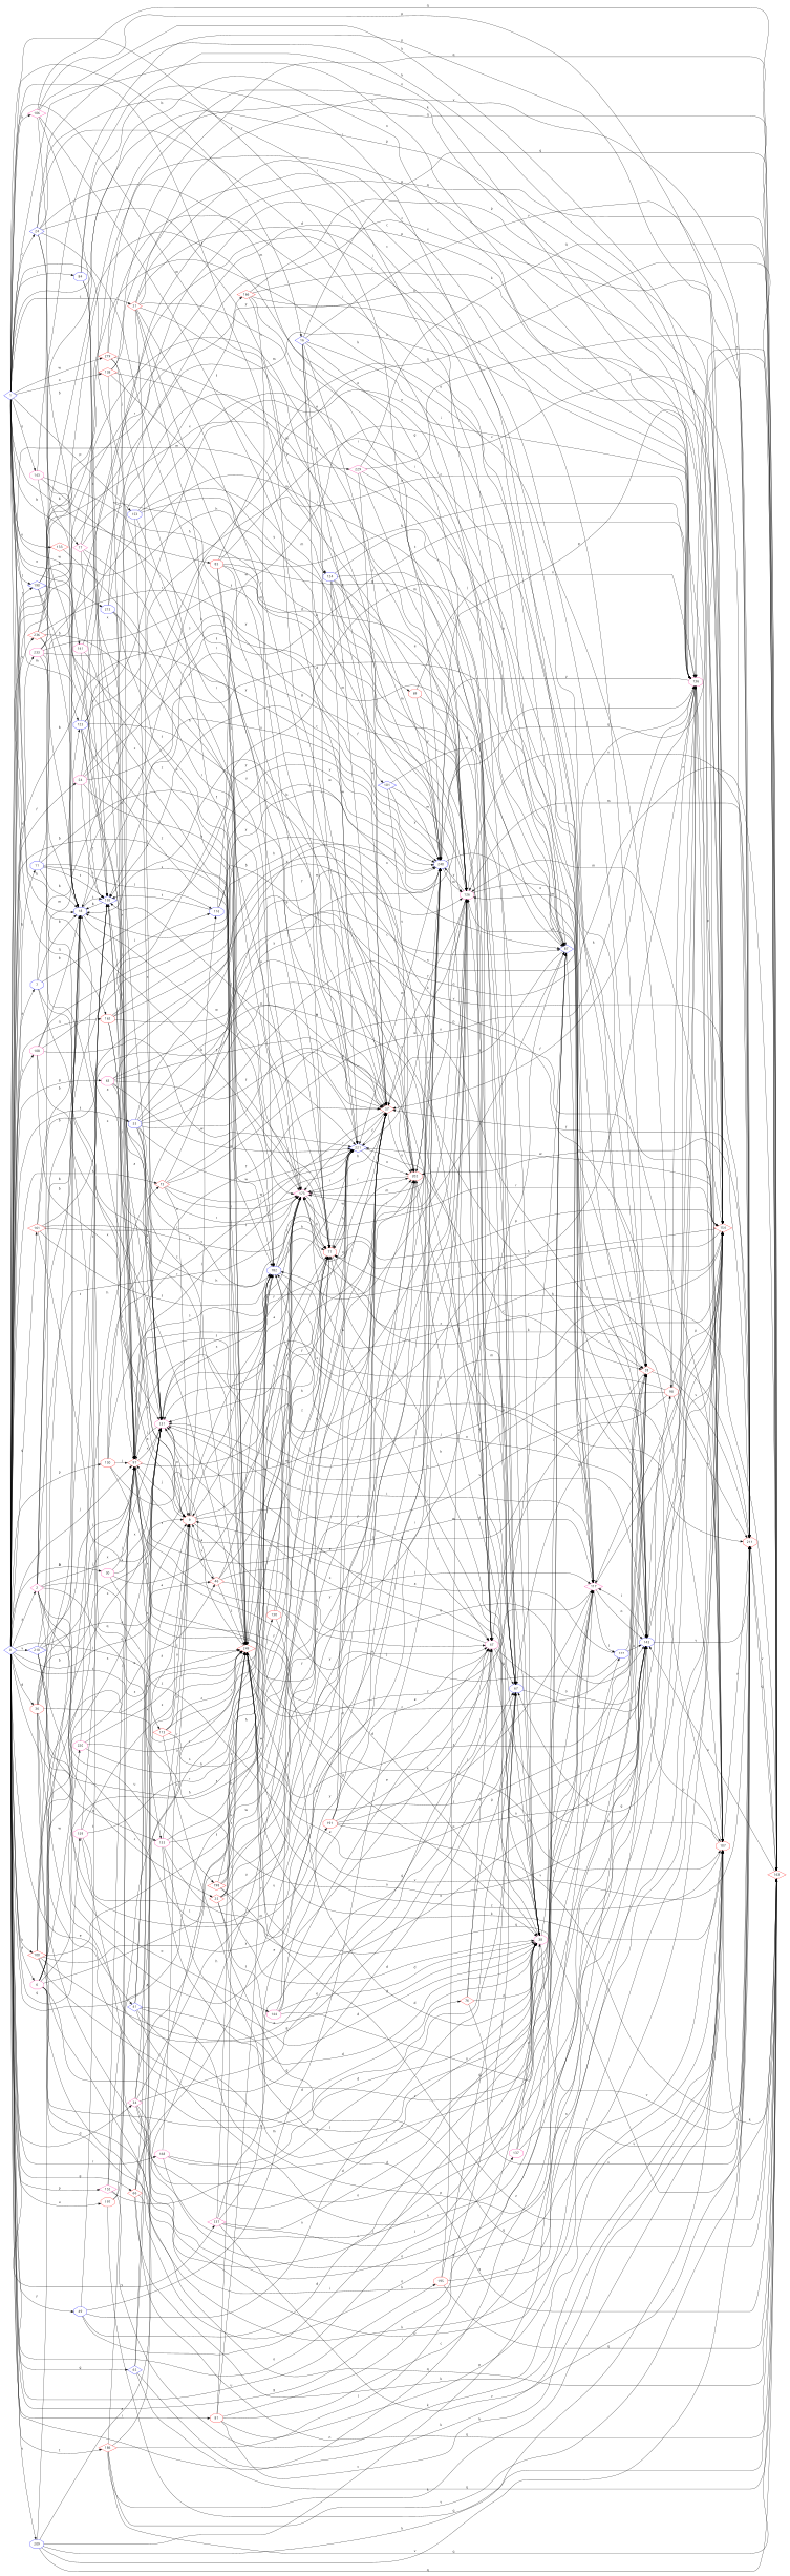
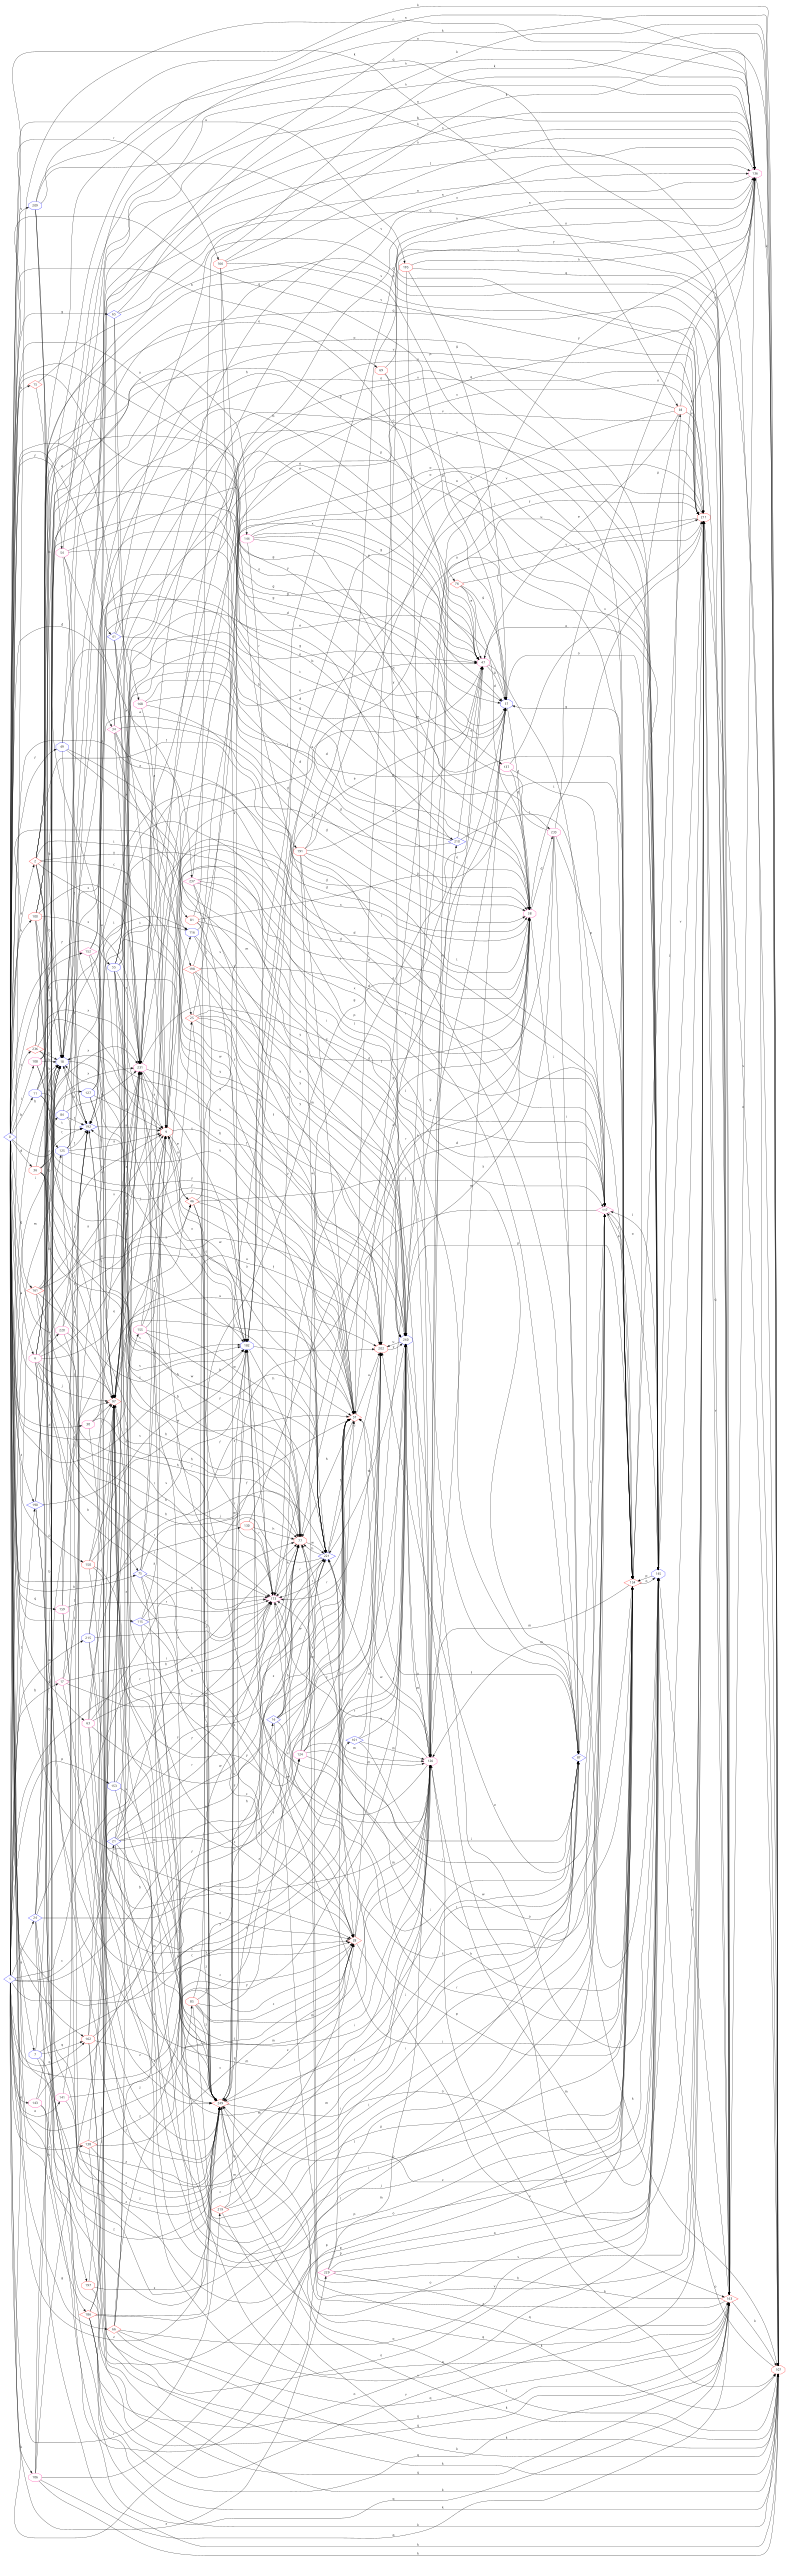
  strict digraph {
    fontname=Ubuntu
    rankdir=LR
    node [color=red fontname=Ubuntu shape=octagon]
    edge [fontname=Ubuntu]
    0 [color=blue shape=diamond]
-   2 [color=deeppink shape=diamond]
+   2 [shape=diamond]
    6 [color=deeppink]
    7 [color=blue]
    11 [color=blue]
+   15 [shape=diamond]
    30 [color=deeppink]
    34 [color=deeppink shape=diamond]
    36
    41 [color=blue shape=diamond]
    46 [shape=diamond]
    49 [color=blue]
    54 [color=deeppink]
    55 [color=blue]
    63 [color=deeppink]
    65 [color=blue shape=diamond]
    66 [shape=diamond]
    67 [color=blue]
    69
-   75 [shape=diamond]
+   75 [color=blue shape=diamond]
    81
    97 [shape=diamond]
    98
-   100 [shape=diamond]
+   100
    101 [color=blue shape=diamond]
    108 [color=deeppink]
-   115 [shape=diamond]
-   124 [color=blue]
+   115 [color=blue shape=diamond]
+   124 [color=deeppink]
    127 [color=blue]
    130
    137 [color=deeppink]
    150
    152 [color=deeppink shape=diamond]
    155 [color=deeppink]
    159 [color=deeppink]
    161 [shape=diamond]
    162
-   166 [shape=diamond]
+   166
    168 [color=deeppink]
    182 [color=blue]
    186 [shape=diamond]
    190 [color=blue shape=diamond]
    195
    197
    209 [color=blue]
    210 [color=blue shape=diamond]
    229 [color=deeppink shape=diamond]
    233 [color=deeppink]
    236 [shape=diamond]
    237 [color=deeppink shape=diamond]
    249 [shape=diamond]
    18 [color=blue]
    125 [color=blue]
    136 [color=deeppink]
    173 [color=deeppink shape=diamond]
    25 [shape=diamond]
    116 [color=blue]
    144 [color=deeppink]
    191
    198 [shape=diamond]
    211
    231 [color=deeppink]
    28 [shape=diamond]
    38 [color=deeppink]
    76 [shape=diamond]
    77
    107
    202
    220 [color=deeppink]
    240 [color=blue]
    163 [shape=diamond]
    57 [shape=diamond]
    192 [color=blue shape=diamond]
    221 [color=blue shape=diamond]
    117 [color=deeppink shape=diamond]
    47 [color=deeppink]
    145 [color=blue]
    9
    154 [shape=diamond]
    87 [color=blue shape=diamond]
    126 [color=deeppink]
    1 [color=blue shape=diamond]
    16 [color=blue shape=diamond]
    17 [color=deeppink shape=diamond]
-   21 [shape=diamond]
+   21 [color=blue shape=diamond]
    24 [color=blue shape=diamond]
    84 [color=blue]
    85
-   106 [color=deeppink shape=diamond]
-   133 [shape=diamond]
+   106 [color=deeppink]
    138 [shape=diamond]
    141 [color=deeppink]
    143 [color=deeppink]
    153 [color=blue]
    215 [color=blue]
    219 [shape=diamond]
    0 -> 2 [label=a]
    0 -> 6 [label=a]
    0 -> 7 [label=a]
    0 -> 11 [label=b]
+   0 -> 15 [label=b]
    0 -> 30 [label=d]
    0 -> 34 [label=d]
    0 -> 36 [label=d]
    0 -> 41 [label=e]
    0 -> 46 [label=e]
    0 -> 49 [label=f]
    0 -> 54 [label=f]
    0 -> 55 [label=f]
    0 -> 63 [label=g]
    0 -> 65 [label=g]
    0 -> 66 [label=g]
    0 -> 67 [label=g]
    0 -> 69 [label=h]
    0 -> 75 [label=h]
    0 -> 81 [label=i]
    0 -> 97 [label=j]
    0 -> 98 [label=k]
    0 -> 100 [label=k]
    0 -> 101 [label=k]
    0 -> 108 [label=l]
    0 -> 115 [label=l]
    0 -> 124 [label=m]
    0 -> 127 [label=n]
    0 -> 130 [label=n]
    0 -> 137 [label=o]
    0 -> 150 [label=p]
    0 -> 152 [label=p]
    0 -> 155 [label=q]
    0 -> 159 [label=q]
    0 -> 161 [label=q]
    0 -> 162 [label=q]
    0 -> 166 [label=r]
    0 -> 168 [label=r]
    0 -> 182 [label=s]
    0 -> 186 [label=t]
    0 -> 190 [label=t]
    0 -> 195 [label=u]
    0 -> 197 [label=u]
    0 -> 209 [label=v]
    0 -> 210 [label=v]
    0 -> 229 [label=x]
    0 -> 233 [label=y]
    0 -> 236 [label=y]
    0 -> 237 [label=y]
    0 -> 249 [label=z]
    2 -> 18 [label=b]
    2 -> 125 [label=m]
    2 -> 136 [label=n]
    2 -> 173 [label=r]
    2 -> 25 [label=c]
    2 -> 116 [label=l]
    2 -> 144 [label=o]
    2 -> 191 [label=t]
    2 -> 198 [label=u]
    2 -> 211 [label=v]
    2 -> 231 [label=x]
    6 -> 46 [label=e]
    6 -> 75 [label=h]
    6 -> 97 [label=j]
    6 -> 231 [label=x]
    6 -> 28 [label=c]
    6 -> 38 [label=d]
    6 -> 76 [label=h]
    6 -> 77 [label=h]
    6 -> 107 [label=k]
    6 -> 202 [label=u]
    6 -> 220 [label=w]
-   7 -> 155 [label=q]
+   7 -> 162 [label=q]
    7 -> 249 [label=z]
    7 -> 18 [label=b]
    7 -> 240 [label=y]
    7 -> 163 [label=q]
    11 -> 182 [label=s]
    11 -> 18 [label=b]
    11 -> 116 [label=l]
    11 -> 163 [label=q]
    11 -> 57 [label=f]
    11 -> 192 [label=t]
+   15 -> 18 [label=b]
+   15 -> 211 [label=v]
    30 -> 97 [label=j]
    30 -> 249 [label=z]
    30 -> 231 [label=x]
    30 -> 77 [label=h]
    34 -> 231 [label=x]
    34 -> 38 [label=d]
    34 -> 57 [label=f]
    34 -> 221 [label=w]
    34 -> 117 [label=l]
    34 -> 47 [label=e]
    34 -> 145 [label=o]
    36 -> 67 [label=g]
    36 -> 97 [label=j]
    36 -> 182 [label=s]
    36 -> 18 [label=b]
    36 -> 173 [label=r]
    36 -> 107 [label=k]
    36 -> 57 [label=f]
    36 -> 192 [label=t]
    36 -> 145 [label=o]
    41 -> 136 [label=n]
    41 -> 231 [label=x]
    41 -> 28 [label=c]
    41 -> 38 [label=d]
    41 -> 9 [label=a]
    41 -> 154 [label=p]
    46 -> 249 [label=z]
    46 -> 173 [label=r]
    46 -> 57 [label=f]
    46 -> 117 [label=l]
    46 -> 145 [label=o]
    46 -> 9 [label=a]
-   49 -> 67 [label=n]
+   49 -> 136 [label=n]
    49 -> 38 [label=d]
    49 -> 192 [label=t]
    49 -> 87 [label=i]
    49 -> 126 [label=m]
    54 -> 67 [label=g]
    54 -> 136 [label=n]
    54 -> 38 [label=d]
    54 -> 77 [label=h]
    54 -> 240 [label=y]
    54 -> 192 [label=t]
    55 -> 182 [label=s]
    55 -> 136 [label=n]
    55 -> 173 [label=r]
    55 -> 211 [label=v]
    55 -> 231 [label=x]
    55 -> 28 [label=c]
    55 -> 38 [label=d]
    55 -> 240 [label=y]
    55 -> 221 [label=w]
    55 -> 47 [label=e]
    63 -> 97 [label=j]
    63 -> 77 [label=h]
    63 -> 202 [label=u]
    63 -> 163 [label=q]
    63 -> 57 [label=f]
    63 -> 221 [label=w]
    63 -> 87 [label=i]
    65 -> 231 [label=x]
    65 -> 107 [label=k]
    65 -> 163 [label=q]
    65 -> 9 [label=a]
    66 -> 231 [label=x]
    66 -> 77 [label=h]
    66 -> 107 [label=k]
    66 -> 202 [label=u]
    66 -> 163 [label=q]
    66 -> 145 [label=o]
    67 -> 38 [label=d]
    67 -> 192 [label=t]
    67 -> 145 [label=o]
    67 -> 126 [label=m]
    69 -> 67 [label=g]
    69 -> 136 [label=n]
    69 -> 240 [label=y]
+   75 -> 249 [label=z]
    75 -> 136 [label=n]
    75 -> 173 [label=r]
    75 -> 221 [label=w]
    75 -> 9 [label=a]
    75 -> 154 [label=p]
    75 -> 126 [label=m]
    81 -> 182 [label=s]
    81 -> 249 [label=z]
    81 -> 107 [label=k]
    81 -> 154 [label=p]
    81 -> 87 [label=i]
    97 -> 231 [label=x]
    97 -> 28 [label=c]
    97 -> 38 [label=d]
    97 -> 202 [label=u]
    97 -> 117 [label=l]
    97 -> 47 [label=e]
    97 -> 145 [label=o]
    97 -> 154 [label=p]
    97 -> 87 [label=i]
    98 -> 182 [label=s]
    98 -> 136 [label=n]
    98 -> 211 [label=v]
    98 -> 231 [label=x]
    98 -> 47 [label=e]
    98 -> 154 [label=p]
    100 -> 67 [label=g]
    100 -> 249 [label=z]
    100 -> 18 [label=b]
    100 -> 231 [label=x]
    100 -> 240 [label=y]
    100 -> 163 [label=q]
    100 -> 57 [label=f]
    100 -> 47 [label=e]
    101 -> 202 [label=u]
    101 -> 240 [label=y]
    101 -> 87 [label=i]
    101 -> 126 [label=m]
    108 -> 249 [label=z]
    108 -> 18 [label=b]
    108 -> 136 [label=n]
    108 -> 231 [label=x]
    108 -> 240 [label=y]
    108 -> 221 [label=w]
    115 -> 249 [label=z]
    115 -> 173 [label=r]
    115 -> 28 [label=c]
    115 -> 57 [label=f]
    115 -> 9 [label=a]
    124 -> 202 [label=u]
    124 -> 57 [label=f]
    124 -> 221 [label=w]
    124 -> 117 [label=l]
    124 -> 47 [label=e]
    124 -> 87 [label=i]
    124 -> 126 [label=m]
    127 -> 97 [label=j]
    127 -> 28 [label=c]
-   117 -> 127 [label=l]
+   127 -> 117 [label=l]
    127 -> 145 [label=o]
    127 -> 9 [label=a]
    130 -> 173 [label=r]
    130 -> 38 [label=d]
    130 -> 77 [label=h]
    137 -> 211 [label=v]
    137 -> 38 [label=d]
    137 -> 117 [label=l]
    150 -> 97 [label=j]
    150 -> 182 [label=s]
    150 -> 107 [label=k]
    150 -> 240 [label=y]
    150 -> 57 [label=f]
    150 -> 126 [label=m]
    152 -> 67 [label=g]
    152 -> 97 [label=j]
    152 -> 182 [label=s]
    152 -> 107 [label=k]
    155 -> 38 [label=d]
    155 -> 77 [label=h]
    155 -> 163 [label=q]
    155 -> 221 [label=w]
    155 -> 47 [label=e]
    155 -> 9 [label=a]
    159 -> 249 [label=z]
    159 -> 173 [label=r]
    159 -> 202 [label=u]
    159 -> 192 [label=t]
    159 -> 154 [label=p]
    161 -> 67 [label=g]
    161 -> 182 [label=s]
    161 -> 18 [label=b]
    161 -> 173 [label=r]
    161 -> 77 [label=h]
    161 -> 57 [label=f]
    161 -> 9 [label=a]
    162 -> 97 [label=j]
    162 -> 28 [label=c]
    162 -> 107 [label=k]
    162 -> 202 [label=u]
    162 -> 145 [label=o]
    162 -> 9 [label=a]
    166 -> 182 [label=s]
    166 -> 136 [label=n]
    166 -> 107 [label=k]
    166 -> 154 [label=p]
    166 -> 87 [label=i]
    168 -> 38 [label=d]
    168 -> 117 [label=l]
    168 -> 9 [label=a]
    168 -> 154 [label=p]
    182 -> 173 [label=r]
    182 -> 231 [label=x]
    182 -> 77 [label=h]
    182 -> 202 [label=u]
    182 -> 145 [label=o]
    182 -> 154 [label=i]
    186 -> 97 [label=j]
    186 -> 211 [label=v]
-   81 -> 28 [label=c]
+   186 -> 28 [label=c]
    186 -> 77 [label=h]
    186 -> 107 [label=k]
    186 -> 163 [label=q]
    186 -> 117 [label=l]
    190 -> 182 [label=s]
    190 -> 249 [label=z]
    190 -> 18 [label=b]
    190 -> 136 [label=n]
    190 -> 145 [label=o]
    195 -> 67 [label=g]
    195 -> 136 [label=n]
    195 -> 163 [label=q]
    195 -> 126 [label=m]
    197 -> 97 [label=j]
    197 -> 249 [label=z]
    197 -> 163 [label=q]
    209 -> 18 [label=b]
    209 -> 211 [label=v]
    209 -> 28 [label=c]
    209 -> 107 [label=k]
    209 -> 163 [label=q]
    209 -> 9 [label=a]
    210 -> 97 [label=j]
    210 -> 18 [label=b]
    210 -> 117 [label=l]
    210 -> 47 [label=e]
    210 -> 9 [label=a]
-   210 -> 126 [label=m]
+   126 -> 210 [label=m]
    229 -> 211 [label=v]
    229 -> 163 [label=q]
    229 -> 57 [label=f]
    229 -> 145 [label=o]
    229 -> 126 [label=m]
    233 -> 18 [label=b]
    233 -> 136 [label=n]
    233 -> 231 [label=x]
-   233 -> 38 [label=d]
+   38 -> 233 [label=d]
    233 -> 240 [label=y]
    233 -> 154 [label=p]
    233 -> 87 [label=i]
    236 -> 97 [label=j]
    236 -> 18 [label=b]
    236 -> 77 [label=h]
    236 -> 240 [label=y]
    236 -> 163 [label=q]
    236 -> 154 [label=p]
    237 -> 249 [label=z]
    237 -> 211 [label=v]
    237 -> 38 [label=d]
    237 -> 202 [label=u]
    237 -> 240 [label=y]
    237 -> 117 [label=l]
    249 -> 182 [label=s]
    249 -> 231 [label=x]
    249 -> 107 [label=k]
    249 -> 163 [label=q]
    249 -> 192 [label=t]
    249 -> 47 [label=e]
    249 -> 145 [label=o]
    249 -> 87 [label=i]
    18 -> 192 [label=t]
    18 -> 221 [label=w]
    18 -> 117 [label=l]
    125 -> 249 [label=z]
    125 -> 136 [label=n]
    125 -> 211 [label=v]
    125 -> 202 [label=u]
    125 -> 192 [label=t]
    125 -> 9 [label=a]
    125 -> 154 [label=p]
    136 -> 18 [label=b]
    136 -> 231 [label=x]
    136 -> 107 [label=k]
    136 -> 240 [label=y]
    136 -> 57 [label=f]
    136 -> 192 [label=t]
    136 -> 154 [label=p]
    173 -> 77 [label=h]
    173 -> 154 [label=p]
    173 -> 126 [label=m]
    25 -> 249 [label=z]
    25 -> 38 [label=d]
    25 -> 240 [label=y]
    25 -> 163 [label=q]
    25 -> 57 [label=f]
    25 -> 126 [label=m]
    116 -> 211 [label=v]
    116 -> 240 [label=y]
    116 -> 192 [label=t]
    116 -> 87 [label=i]
    144 -> 67 [label=g]
    144 -> 173 [label=r]
    144 -> 38 [label=d]
    144 -> 47 [label=e]
    144 -> 145 [label=o]
    191 -> 136 [label=n]
    191 -> 211 [label=v]
    191 -> 57 [label=f]
    191 -> 221 [label=w]
    191 -> 117 [label=l]
    191 -> 47 [label=e]
    191 -> 87 [label=i]
    198 -> 249 [label=z]
    198 -> 38 [label=d]
    198 -> 202 [label=u]
    198 -> 240 [label=y]
    198 -> 145 [label=o]
    211 -> 173 [label=r]
    211 -> 202 [label=u]
    211 -> 163 [label=q]
    211 -> 57 [label=f]
    211 -> 126 [label=m]
    231 -> 97 [label=j]
    231 -> 182 [label=s]
    231 -> 57 [label=f]
    231 -> 117 [label=l]
-   231 -> 47 [label=e]
    231 -> 9 [label=a]
    28 -> 67 [label=g]
    28 -> 249 [label=z]
    28 -> 211 [label=v]
    28 -> 126 [label=m]
    38 -> 173 [label=r]
    38 -> 211 [label=v]
    38 -> 231 [label=x]
    38 -> 77 [label=h]
    38 -> 87 [label=i]
    76 -> 67 [label=g]
    76 -> 211 [label=v]
    76 -> 38 [label=d]
    76 -> 47 [label=e]
    77 -> 249 [label=z]
    77 -> 18 [label=b]
    77 -> 107 [label=k]
    77 -> 221 [label=w]
    107 -> 182 [label=s]
    107 -> 249 [label=z]
    107 -> 211 [label=v]
    107 -> 145 [label=o]
    202 -> 18 [label=b]
    202 -> 173 [label=r]
    202 -> 38 [label=d]
    202 -> 240 [label=y]
    220 -> 249 [label=z]
-   220 -> 173 [label=r]
+   220 -> 25 [label=r]
    220 -> 77 [label=h]
    220 -> 192 [label=t]
    240 -> 202 [label=u]
    240 -> 163 [label=q]
    240 -> 221 [label=w]
    240 -> 145 [label=o]
    240 -> 154 [label=p]
    240 -> 126 [label=m]
    163 -> 249 [label=z]
    163 -> 136 [label=n]
    163 -> 211 [label=v]
    163 -> 77 [label=h]
    163 -> 107 [label=k]
    163 -> 145 [label=o]
    57 -> 97 [label=j]
    57 -> 173 [label=r]
    57 -> 77 [label=h]
    57 -> 202 [label=u]
    192 -> 97 [label=j]
    192 -> 18 [label=b]
    192 -> 9 [label=a]
    221 -> 97 [label=j]
    221 -> 249 [label=z]
    221 -> 173 [label=r]
    221 -> 28 [label=c]
    221 -> 77 [label=h]
    221 -> 202 [label=u]
    221 -> 57 [label=f]
    221 -> 192 [label=t]
    221 -> 9 [label=a]
    117 -> 249 [label=z]
    117 -> 202 [label=u]
    117 -> 145 [label=o]
    117 -> 154 [label=p]
    47 -> 67 [label=g]
    47 -> 18 [label=b]
    47 -> 231 [label=x]
    47 -> 107 [label=k]
    47 -> 145 [label=o]
    145 -> 98 [label=j]
    145 -> 249 [label=z]
    145 -> 211 [label=v]
    145 -> 117 [label=l]
    145 -> 154 [label=p]
    145 -> 126 [label=m]
    9 -> 46 [label=e]
    9 -> 97 [label=j]
    9 -> 182 [label=s]
    9 -> 116 [label=l]
    9 -> 211 [label=v]
    9 -> 38 [label=d]
    9 -> 240 [label=y]
    154 -> 67 [label=g]
    154 -> 97 [label=j]
    154 -> 182 [label=s]
    154 -> 173 [label=r]
    154 -> 77 [label=h]
    154 -> 221 [label=w]
    154 -> 117 [label=l]
    154 -> 145 [label=o]
    154 -> 126 [label=m]
    87 -> 57 [label=f]
    87 -> 117 [label=l]
    126 -> 173 [label=r]
    126 -> 211 [label=v]
    126 -> 231 [label=x]
    126 -> 107 [label=k]
    126 -> 240 [label=y]
    126 -> 57 [label=f]
    126 -> 221 [label=w]
    126 -> 47 [label=e]
    1 -> 124 [label=m]
    1 -> 162 [label=q]
    1 -> 190 [label=t]
    1 -> 249 [label=z]
    1 -> 18 [label=b]
    1 -> 125 [label=m]
    1 -> 136 [label=n]
    1 -> 173 [label=r]
    1 -> 240 [label=y]
    1 -> 57 [label=f]
    1 -> 9 [label=a]
    1 -> 154 [label=p]
    1 -> 16 [label=b]
    1 -> 17 [label=b]
    1 -> 21 [label=c]
    1 -> 24 [label=c]
    1 -> 84 [label=i]
    1 -> 85 [label=i]
    1 -> 106 [label=k]
-   1 -> 133 [label=n]
    1 -> 138 [label=o]
    1 -> 141 [label=o]
    1 -> 143 [label=o]
    1 -> 153 [label=p]
    1 -> 215 [label=w]
-   1 -> 219 [label=w]
+   1 -> 219 [label=j]
    16 -> 67 [label=g]
    16 -> 211 [label=v]
    16 -> 77 [label=h]
    16 -> 240 [label=y]
-   16 -> 163 [label=q]
    16 -> 57 [label=f]
    16 -> 221 [label=w]
    16 -> 87 [label=i]
    17 -> 173 [label=r]
    17 -> 231 [label=x]
    17 -> 57 [label=f]
    17 -> 192 [label=t]
    17 -> 126 [label=m]
    21 -> 173 [label=r]
    21 -> 211 [label=v]
    21 -> 231 [label=x]
    21 -> 28 [label=c]
    21 -> 240 [label=y]
    21 -> 57 [label=f]
    21 -> 221 [label=w]
    21 -> 117 [label=l]
    21 -> 47 [label=e]
    24 -> 97 [label=j]
    24 -> 18 [label=b]
    24 -> 38 [label=d]
    24 -> 77 [label=h]
    24 -> 107 [label=k]
    24 -> 240 [label=y]
    24 -> 87 [label=i]
    24 -> 126 [label=m]
    84 -> 136 [label=n]
    84 -> 231 [label=x]
    84 -> 192 [label=t]
    84 -> 117 [label=l]
    85 -> 67 [label=g]
    85 -> 249 [label=z]
    85 -> 28 [label=c]
    85 -> 77 [label=h]
    85 -> 57 [label=f]
    85 -> 145 [label=o]
    85 -> 126 [label=m]
    106 -> 18 [label=b]
    106 -> 231 [label=x]
    106 -> 107 [label=k]
    106 -> 163 [label=q]
    106 -> 57 [label=f]
    106 -> 154 [label=p]
-   133 -> 173 [label=r]
    138 -> 97 [label=j]
    138 -> 28 [label=c]
    138 -> 240 [label=y]
    138 -> 163 [label=q]
    138 -> 126 [label=m]
    141 -> 249 [label=z]
    141 -> 28 [label=c]
    141 -> 192 [label=t]
    143 -> 18 [label=b]
    143 -> 57 [label=f]
    143 -> 154 [label=p]
    143 -> 126 [label=m]
    153 -> 173 [label=r]
    153 -> 231 [label=x]
    153 -> 47 [label=e]
    153 -> 87 [label=i]
    153 -> 126 [label=m]
    215 -> 67 [label=g]
    215 -> 97 [label=j]
    215 -> 249 [label=z]
    215 -> 173 [label=r]
    215 -> 28 [label=c]
-   219 -> 97 [label=j]
    219 -> 182 [label=s]
    219 -> 107 [label=k]
    219 -> 87 [label=i]
    219 -> 126 [label=m]
  }
